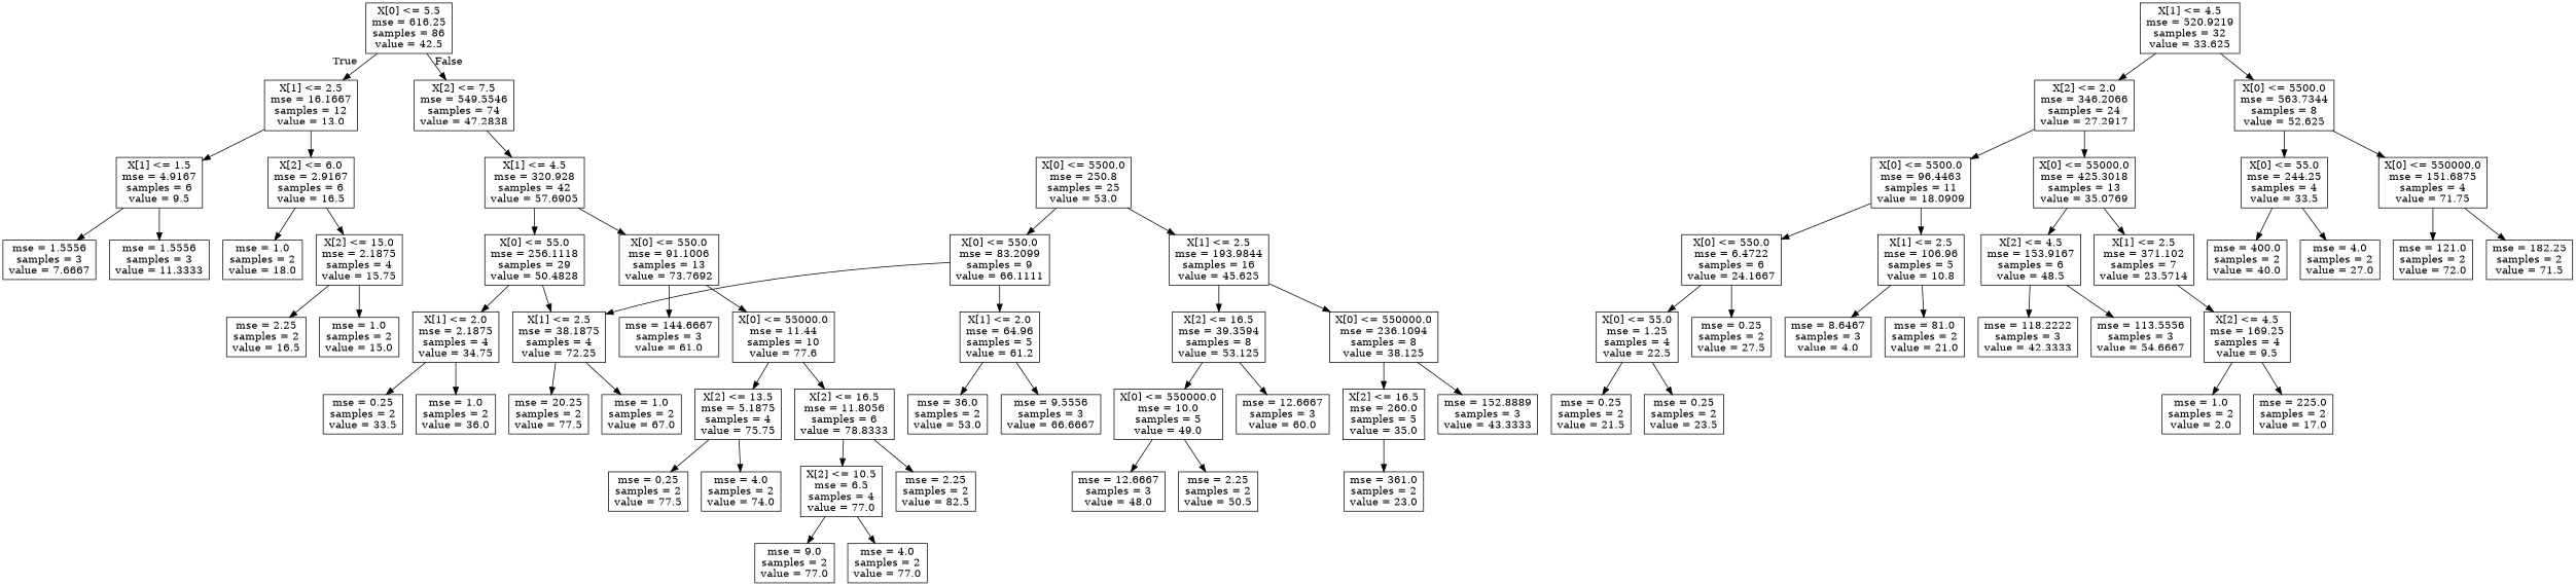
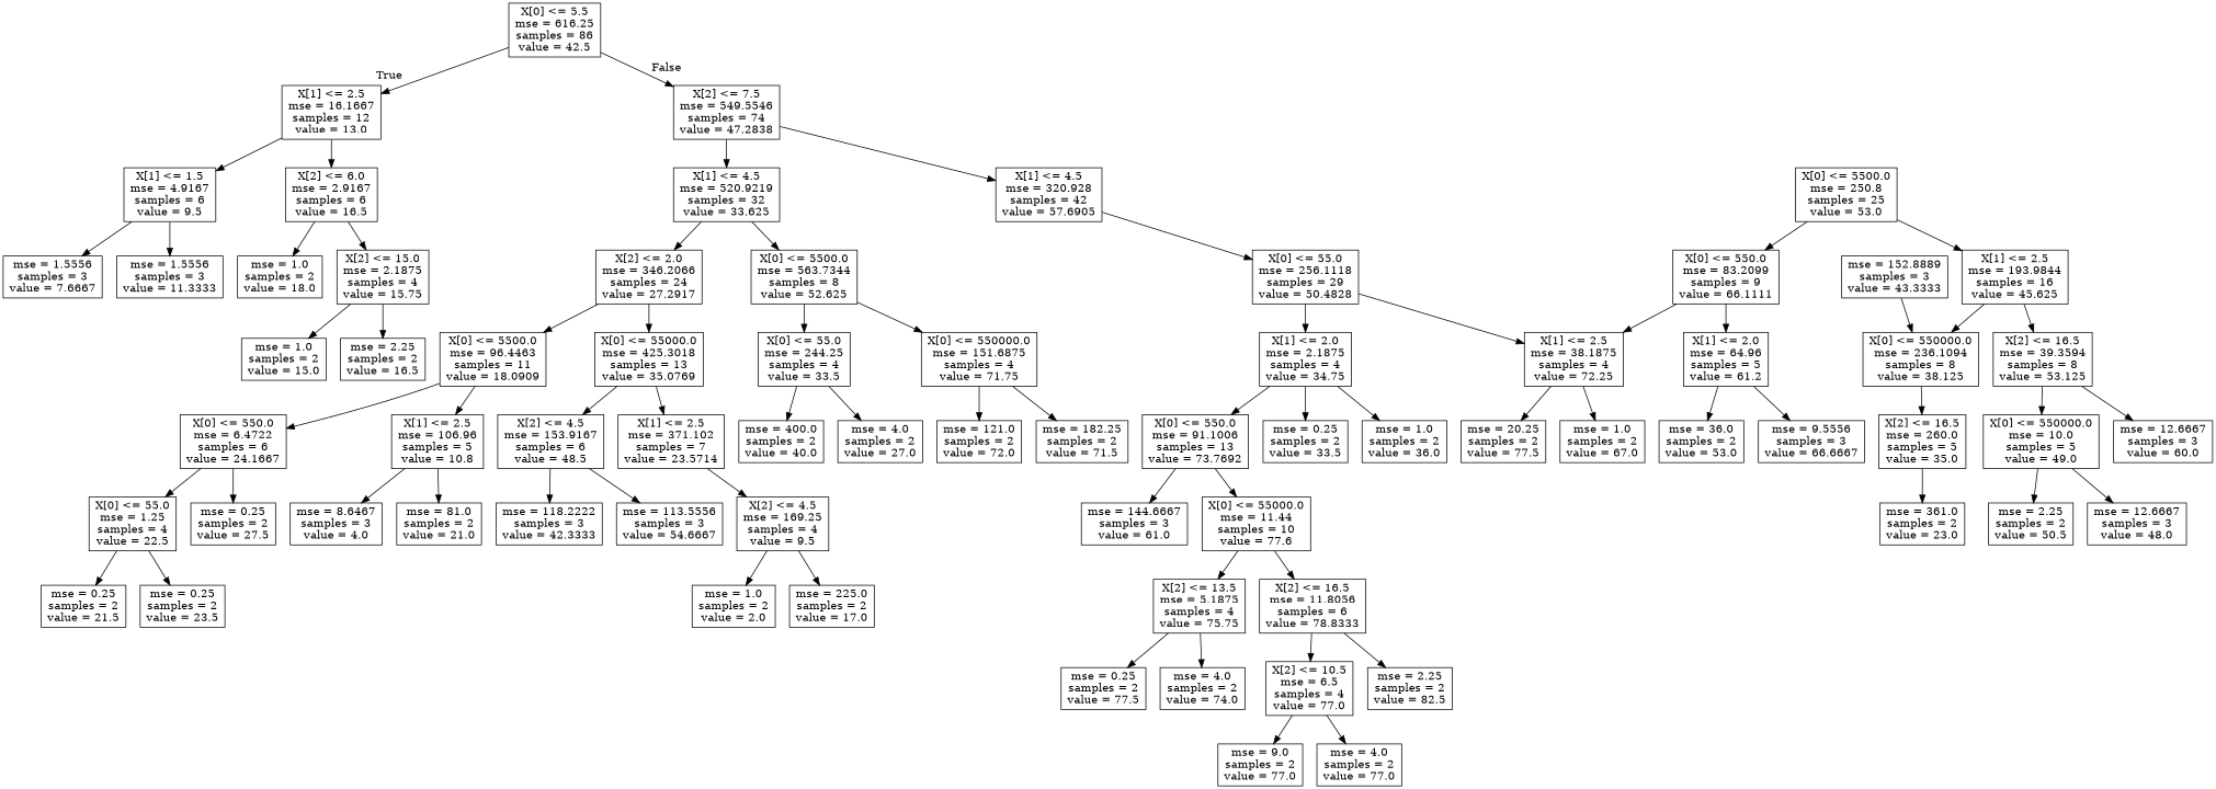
  digraph {
    node [shape=box]
    n1 [label="X[0] <= 5.5\nmse = 616.25\nsamples = 86\nvalue = 42.5"]
    n2 [label="X[1] <= 2.5\nmse = 16.1667\nsamples = 12\nvalue = 13.0"]
    n3 [label="X[2] <= 7.5\nmse = 549.5546\nsamples = 74\nvalue = 47.2838"]
    n4 [label="X[1] <= 1.5\nmse = 4.9167\nsamples = 6\nvalue = 9.5"]
    n5 [label="X[2] <= 6.0\nmse = 2.9167\nsamples = 6\nvalue = 16.5"]
    n6 [label="X[1] <= 4.5\nmse = 520.9219\nsamples = 32\nvalue = 33.625"]
    n7 [label="X[1] <= 4.5\nmse = 320.928\nsamples = 42\nvalue = 57.6905"]
    n8 [label="mse = 1.5556\nsamples = 3\nvalue = 7.6667"]
    n9 [label="mse = 1.5556\nsamples = 3\nvalue = 11.3333"]
    n10 [label="mse = 1.0\nsamples = 2\nvalue = 18.0"]
    n11 [label="X[2] <= 15.0\nmse = 2.1875\nsamples = 4\nvalue = 15.75"]
    n12 [label="mse = 1.0\nsamples = 2\nvalue = 15.0"]
    n13 [label="mse = 2.25\nsamples = 2\nvalue = 16.5"]
    n14 [label="X[2] <= 2.0\nmse = 346.2066\nsamples = 24\nvalue = 27.2917"]
    n15 [label="X[0] <= 5500.0\nmse = 563.7344\nsamples = 8\nvalue = 52.625"]
    n16 [label="X[0] <= 55.0\nmse = 256.1118\nsamples = 29\nvalue = 50.4828"]
    n17 [label="X[0] <= 550.0\nmse = 91.1006\nsamples = 13\nvalue = 73.7692"]
    n18 [label="X[0] <= 5500.0\nmse = 96.4463\nsamples = 11\nvalue = 18.0909"]
    n19 [label="X[0] <= 55000.0\nmse = 425.3018\nsamples = 13\nvalue = 35.0769"]
    n20 [label="X[0] <= 55.0\nmse = 244.25\nsamples = 4\nvalue = 33.5"]
    n21 [label="X[0] <= 550000.0\nmse = 151.6875\nsamples = 4\nvalue = 71.75"]
    n22 [label="X[0] <= 550.0\nmse = 6.4722\nsamples = 6\nvalue = 24.1667"]
    n23 [label="X[1] <= 2.5\nmse = 106.96\nsamples = 5\nvalue = 10.8"]
    n24 [label="X[2] <= 4.5\nmse = 153.9167\nsamples = 6\nvalue = 48.5"]
    n25 [label="X[1] <= 2.5\nmse = 371.102\nsamples = 7\nvalue = 23.5714"]
    n26 [label="X[0] <= 55.0\nmse = 1.25\nsamples = 4\nvalue = 22.5"]
    n27 [label="mse = 0.25\nsamples = 2\nvalue = 27.5"]
    n28 [label="mse = 8.6467\nsamples = 3\nvalue = 4.0"]
    n29 [label="mse = 81.0\nsamples = 2\nvalue = 21.0"]
    n30 [label="mse = 0.25\nsamples = 2\nvalue = 21.5"]
    n31 [label="mse = 0.25\nsamples = 2\nvalue = 23.5"]
    n32 [label="mse = 118.2222\nsamples = 3\nvalue = 42.3333"]
    n33 [label="mse = 113.5556\nsamples = 3\nvalue = 54.6667"]
    n34 [label="X[2] <= 4.5\nmse = 169.25\nsamples = 4\nvalue = 9.5"]
    n35 [label="mse = 1.0\nsamples = 2\nvalue = 2.0"]
    n36 [label="mse = 225.0\nsamples = 2\nvalue = 17.0"]
    n37 [label="mse = 400.0\nsamples = 2\nvalue = 40.0"]
    n38 [label="mse = 4.0\nsamples = 2\nvalue = 27.0"]
    n39 [label="mse = 121.0\nsamples = 2\nvalue = 72.0"]
    n40 [label="mse = 182.25\nsamples = 2\nvalue = 71.5"]
    n41 [label="X[1] <= 2.0\nmse = 2.1875\nsamples = 4\nvalue = 34.75"]
    n42 [label="X[1] <= 2.5\nmse = 38.1875\nsamples = 4\nvalue = 72.25"]
    n43 [label="mse = 144.6667\nsamples = 3\nvalue = 61.0"]
    n44 [label="X[0] <= 55000.0\nmse = 11.44\nsamples = 10\nvalue = 77.6"]
    n45 [label="mse = 0.25\nsamples = 2\nvalue = 33.5"]
    n46 [label="mse = 1.0\nsamples = 2\nvalue = 36.0"]
    n47 [label="X[0] <= 5500.0\nmse = 250.8\nsamples = 25\nvalue = 53.0"]
    n48 [label="X[0] <= 550.0\nmse = 83.2099\nsamples = 9\nvalue = 66.1111"]
    n49 [label="X[1] <= 2.5\nmse = 193.9844\nsamples = 16\nvalue = 45.625"]
    n50 [label="X[1] <= 2.0\nmse = 64.96\nsamples = 5\nvalue = 61.2"]
    n51 [label="X[0] <= 550000.0\nmse = 236.1094\nsamples = 8\nvalue = 38.125"]
    n52 [label="X[2] <= 16.5\nmse = 39.3594\nsamples = 8\nvalue = 53.125"]
    n53 [label="mse = 36.0\nsamples = 2\nvalue = 53.0"]
    n54 [label="mse = 9.5556\nsamples = 3\nvalue = 66.6667"]
    n55 [label="mse = 20.25\nsamples = 2\nvalue = 77.5"]
    n56 [label="mse = 1.0\nsamples = 2\nvalue = 67.0"]
    n57 [label="X[2] <= 16.5\nmse = 260.0\nsamples = 5\nvalue = 35.0"]
    n58 [label="mse = 152.8889\nsamples = 3\nvalue = 43.3333"]
    n59 [label="X[0] <= 550000.0\nmse = 10.0\nsamples = 5\nvalue = 49.0"]
    n60 [label="mse = 12.6667\nsamples = 3\nvalue = 60.0"]
    n61 [label="mse = 361.0\nsamples = 2\nvalue = 23.0"]
    n62 [label="mse = 2.25\nsamples = 2\nvalue = 50.5"]
    n63 [label="mse = 12.6667\nsamples = 3\nvalue = 48.0"]
    n64 [label="X[2] <= 13.5\nmse = 5.1875\nsamples = 4\nvalue = 75.75"]
    n65 [label="X[2] <= 16.5\nmse = 11.8056\nsamples = 6\nvalue = 78.8333"]
    n66 [label="mse = 0.25\nsamples = 2\nvalue = 77.5"]
    n67 [label="mse = 4.0\nsamples = 2\nvalue = 74.0"]
    n68 [label="X[2] <= 10.5\nmse = 6.5\nsamples = 4\nvalue = 77.0"]
    n69 [label="mse = 2.25\nsamples = 2\nvalue = 82.5"]
    n70 [label="mse = 9.0\nsamples = 2\nvalue = 77.0"]
    n71 [label="mse = 4.0\nsamples = 2\nvalue = 77.0"]
    n1 -> n2 [headlabel=True labelangle=45 labeldistance=2.5]
    n1 -> n3 [headlabel=False labelangle=-45 labeldistance=2.5]
    n2 -> n4
    n2 -> n5
+   n3 -> n6
    n3 -> n7
    n4 -> n8
    n4 -> n9
    n5 -> n10
    n5 -> n11
    n6 -> n14
    n6 -> n15
    n7 -> n16
-   n7 -> n17
+   n41 -> n17
    n11 -> n12
    n11 -> n13
    n14 -> n18
    n14 -> n19
    n15 -> n20
    n15 -> n21
    n16 -> n41
    n16 -> n42
    n17 -> n43
    n17 -> n44
    n18 -> n22
    n18 -> n23
    n19 -> n24
    n19 -> n25
    n20 -> n37
    n20 -> n38
    n21 -> n39
    n21 -> n40
    n22 -> n26
    n22 -> n27
    n23 -> n28
    n23 -> n29
    n24 -> n32
    n24 -> n33
    n25 -> n34
    n26 -> n30
    n26 -> n31
    n34 -> n35
    n34 -> n36
    n41 -> n45
    n41 -> n46
    n42 -> n55
    n42 -> n56
    n44 -> n64
    n44 -> n65
    n47 -> n48
    n47 -> n49
    n48 -> n42
    n48 -> n50
    n49 -> n51
    n49 -> n52
    n50 -> n53
    n50 -> n54
    n51 -> n57
-   n51 -> n58
+   n58 -> n51
    n52 -> n59
    n52 -> n60
    n57 -> n61
    n59 -> n62
    n59 -> n63
    n64 -> n66
    n64 -> n67
    n65 -> n68
    n65 -> n69
    n68 -> n70
    n68 -> n71
  }
